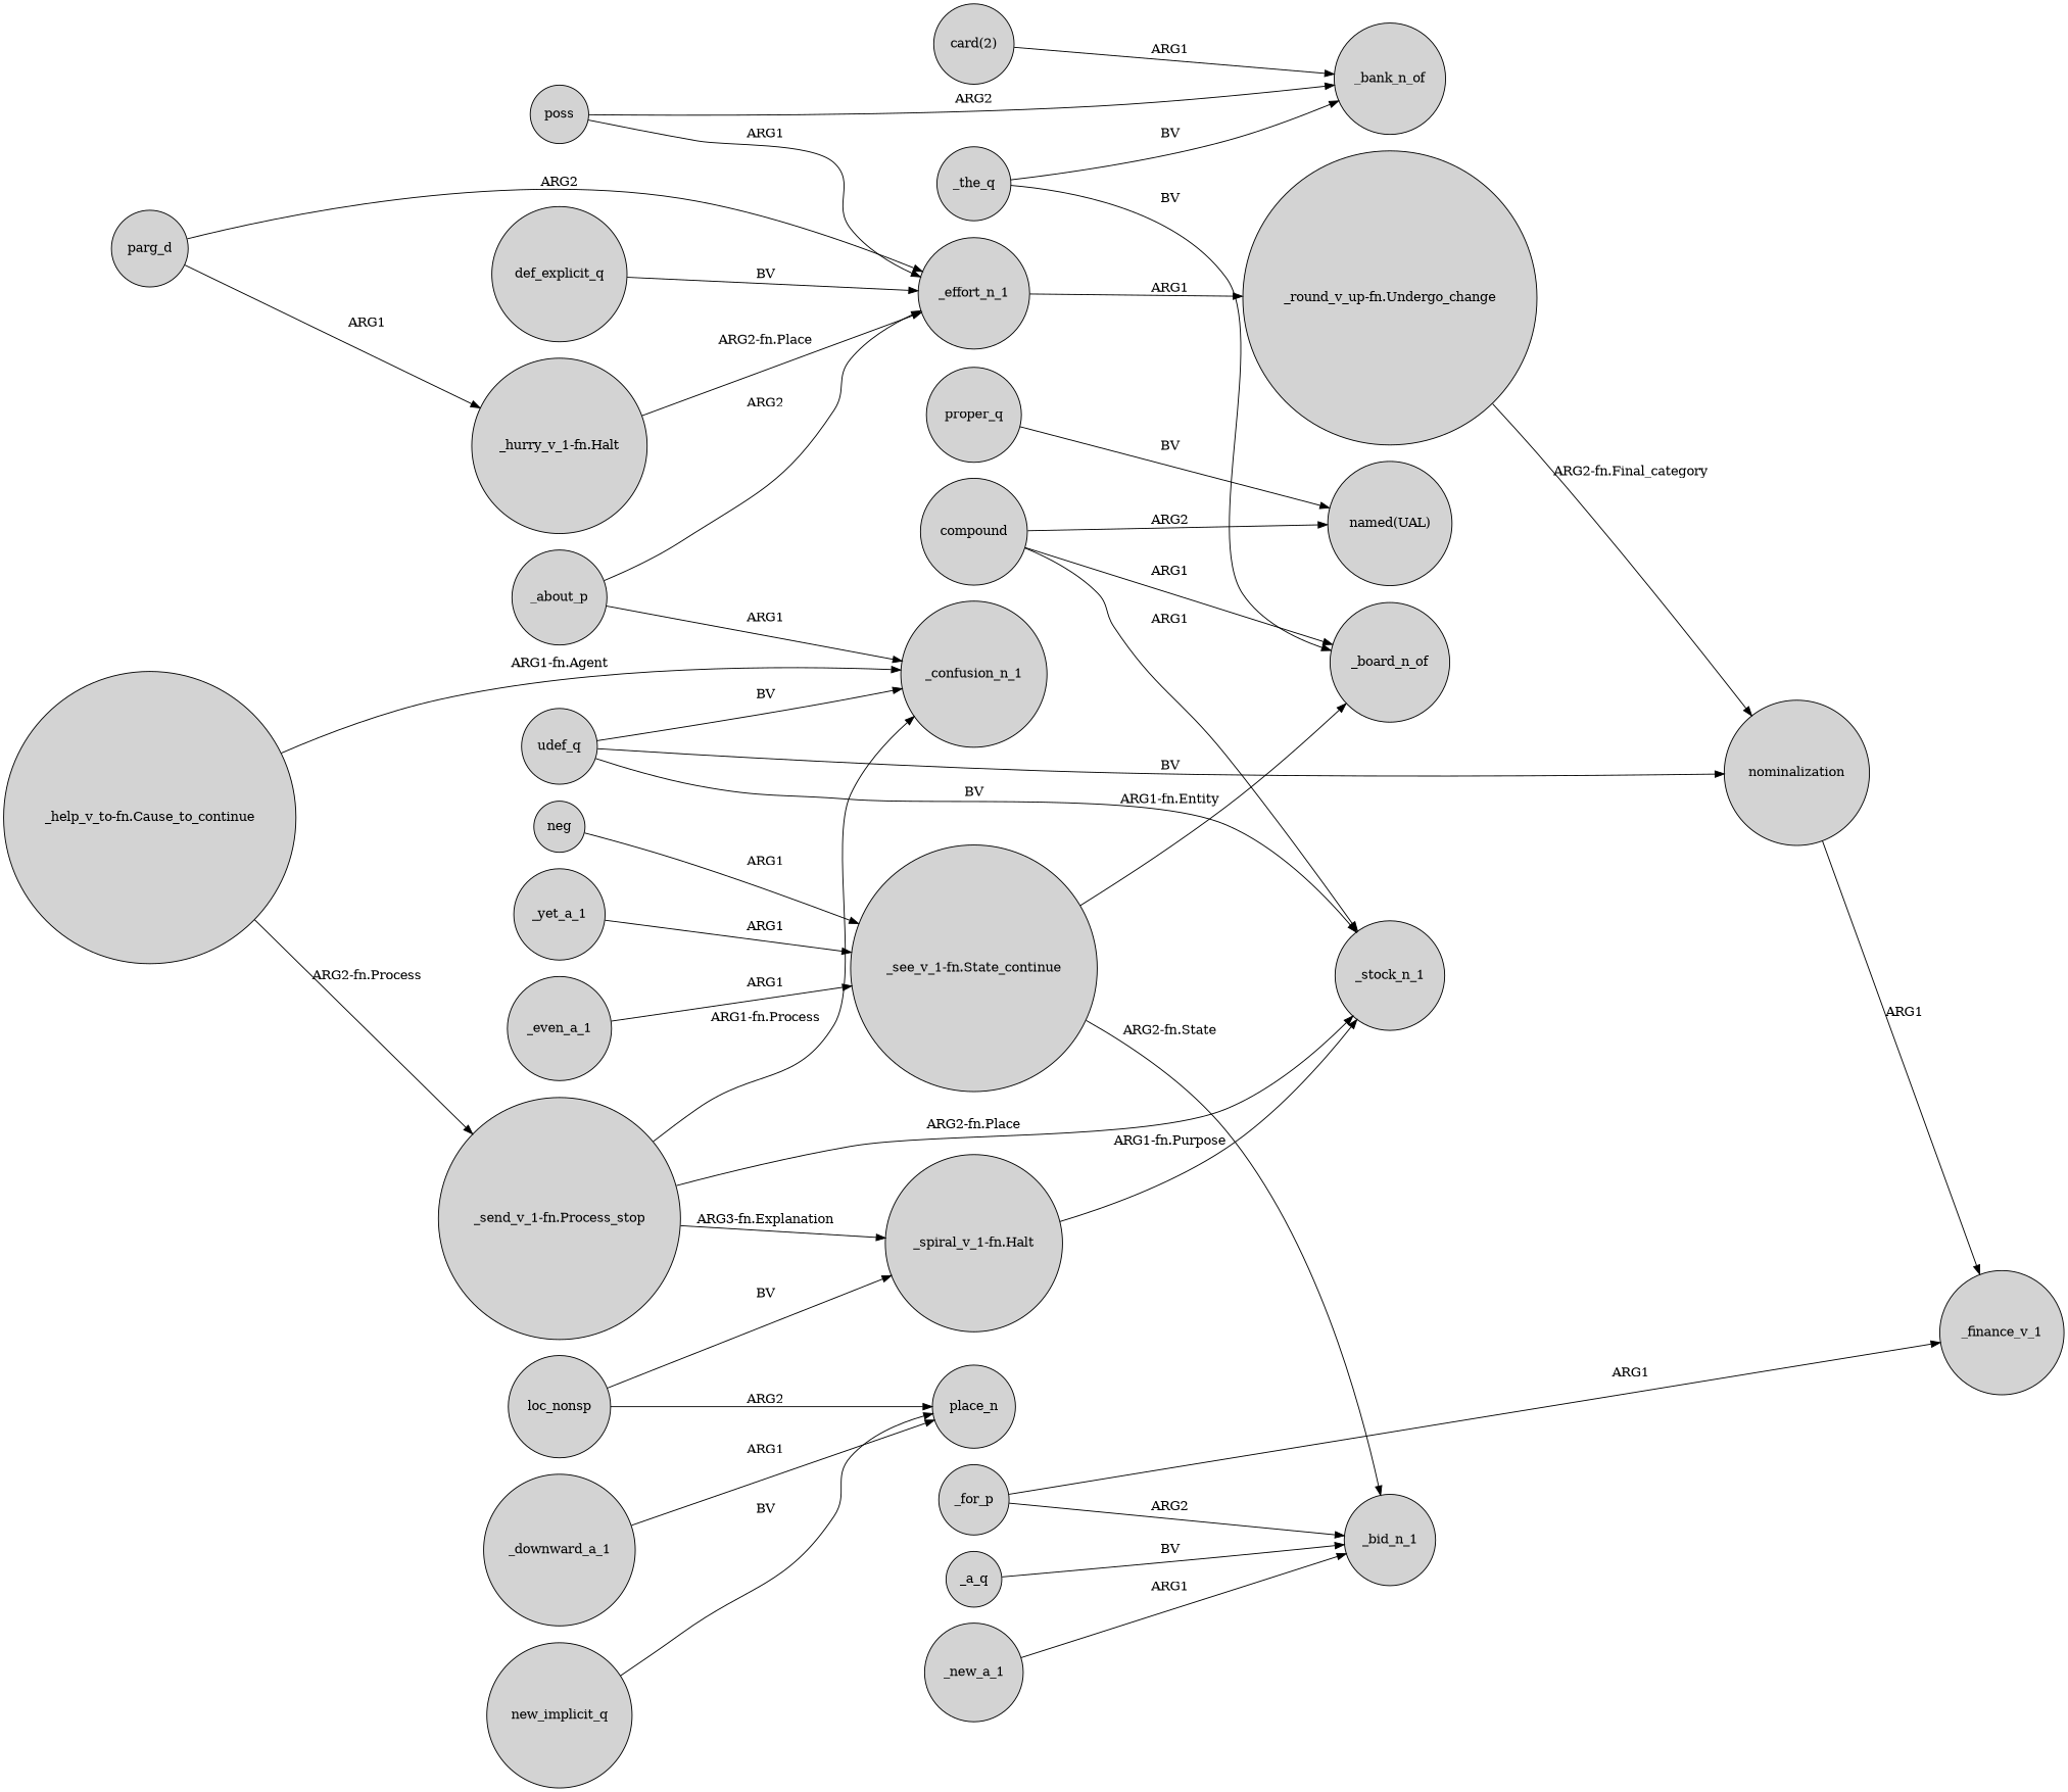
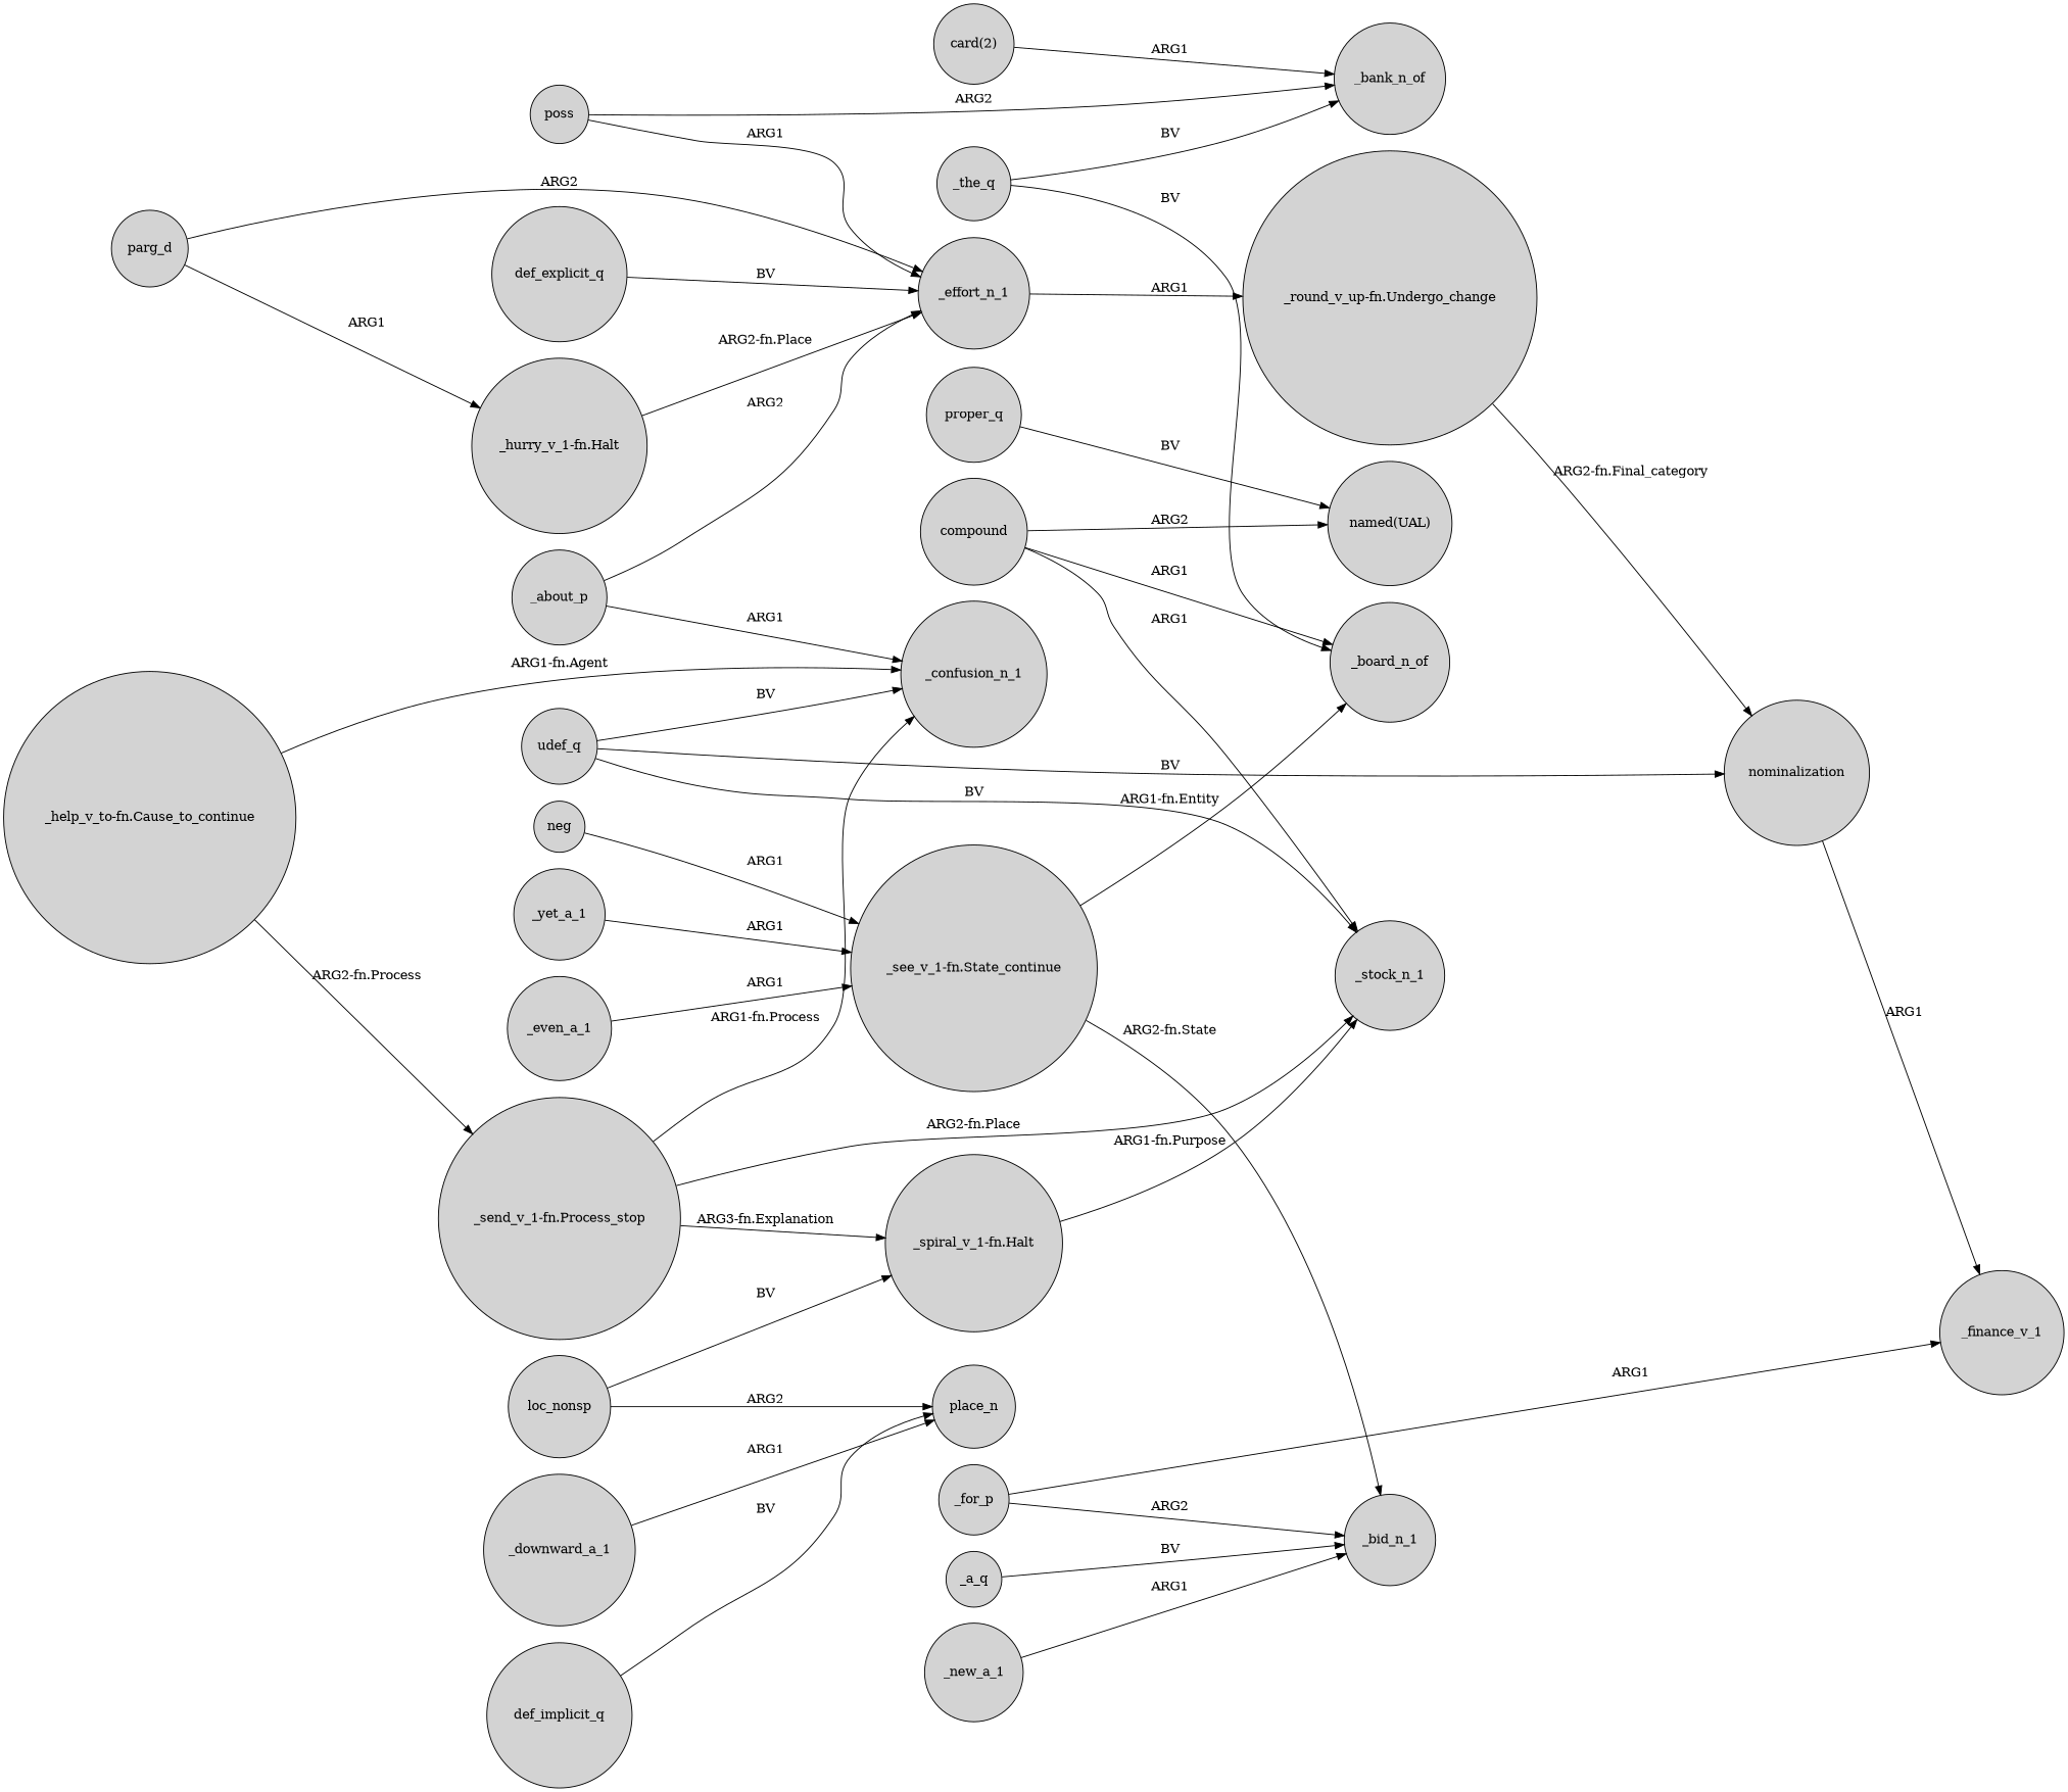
  digraph {
    rankdir=LR
    node [shape=circle style=filled]
    _a_q
    _bid_n_1
    _about_p
    _effort_n_1
    _confusion_n_1
    "_round_v_up-fn.Undergo_change"
    nominalization
    "_hurry_v_1-fn.Halt"
    "_send_v_1-fn.Process_stop"
    "_spiral_v_1-fn.Halt"
    _stock_n_1
    _the_q
    _bank_n_of
    _board_n_of
    def_explicit_q
-   def_implicit_q [label=new_implicit_q]
+   def_implicit_q
    place_n
    _finance_v_1
    "_help_v_to-fn.Cause_to_continue"
    udef_q
    poss
    _downward_a_1
    "_see_v_1-fn.State_continue"
    loc_nonsp
    compound
    "named(UAL)"
    parg_d
    proper_q
    "card(2)"
    _for_p
    _even_a_1
    neg
    _new_a_1
    _yet_a_1
    _a_q -> _bid_n_1 [label=BV]
    _about_p -> _effort_n_1 [label=ARG2]
    _about_p -> _confusion_n_1 [label=ARG1]
    _effort_n_1 -> "_round_v_up-fn.Undergo_change" [label=ARG1]
    "_round_v_up-fn.Undergo_change" -> nominalization [label="ARG2-fn.Final_category"]
    nominalization -> _finance_v_1 [label=ARG1]
    "_hurry_v_1-fn.Halt" -> _effort_n_1 [label="ARG2-fn.Place"]
    "_send_v_1-fn.Process_stop" -> _confusion_n_1 [label="ARG1-fn.Process"]
    "_send_v_1-fn.Process_stop" -> "_spiral_v_1-fn.Halt" [label="ARG3-fn.Explanation"]
    "_send_v_1-fn.Process_stop" -> _stock_n_1 [label="ARG2-fn.Place"]
    "_spiral_v_1-fn.Halt" -> _stock_n_1 [label="ARG1-fn.Purpose"]
    _the_q -> _bank_n_of [label=BV]
    _the_q -> _board_n_of [label=BV]
    def_explicit_q -> _effort_n_1 [label=BV]
    def_implicit_q -> place_n [label=BV]
    "_help_v_to-fn.Cause_to_continue" -> _confusion_n_1 [label="ARG1-fn.Agent"]
    "_help_v_to-fn.Cause_to_continue" -> "_send_v_1-fn.Process_stop" [label="ARG2-fn.Process"]
    udef_q -> _confusion_n_1 [label=BV]
    udef_q -> nominalization [label=BV]
    udef_q -> _stock_n_1 [label=BV]
    poss -> _effort_n_1 [label=ARG1]
    poss -> _bank_n_of [label=ARG2]
    _downward_a_1 -> place_n [label=ARG1]
    "_see_v_1-fn.State_continue" -> _bid_n_1 [label="ARG2-fn.State"]
    "_see_v_1-fn.State_continue" -> _board_n_of [label="ARG1-fn.Entity"]
    loc_nonsp -> "_spiral_v_1-fn.Halt" [label=BV]
    loc_nonsp -> place_n [label=ARG2]
    compound -> _stock_n_1 [label=ARG1]
    compound -> _board_n_of [label=ARG1]
    compound -> "named(UAL)" [label=ARG2]
    parg_d -> _effort_n_1 [label=ARG2]
    parg_d -> "_hurry_v_1-fn.Halt" [label=ARG1]
    proper_q -> "named(UAL)" [label=BV]
    "card(2)" -> _bank_n_of [label=ARG1]
    _for_p -> _bid_n_1 [label=ARG2]
    _for_p -> _finance_v_1 [label=ARG1]
    _even_a_1 -> "_see_v_1-fn.State_continue" [label=ARG1]
    neg -> "_see_v_1-fn.State_continue" [label=ARG1]
    _new_a_1 -> _bid_n_1 [label=ARG1]
    _yet_a_1 -> "_see_v_1-fn.State_continue" [label=ARG1]
  }
